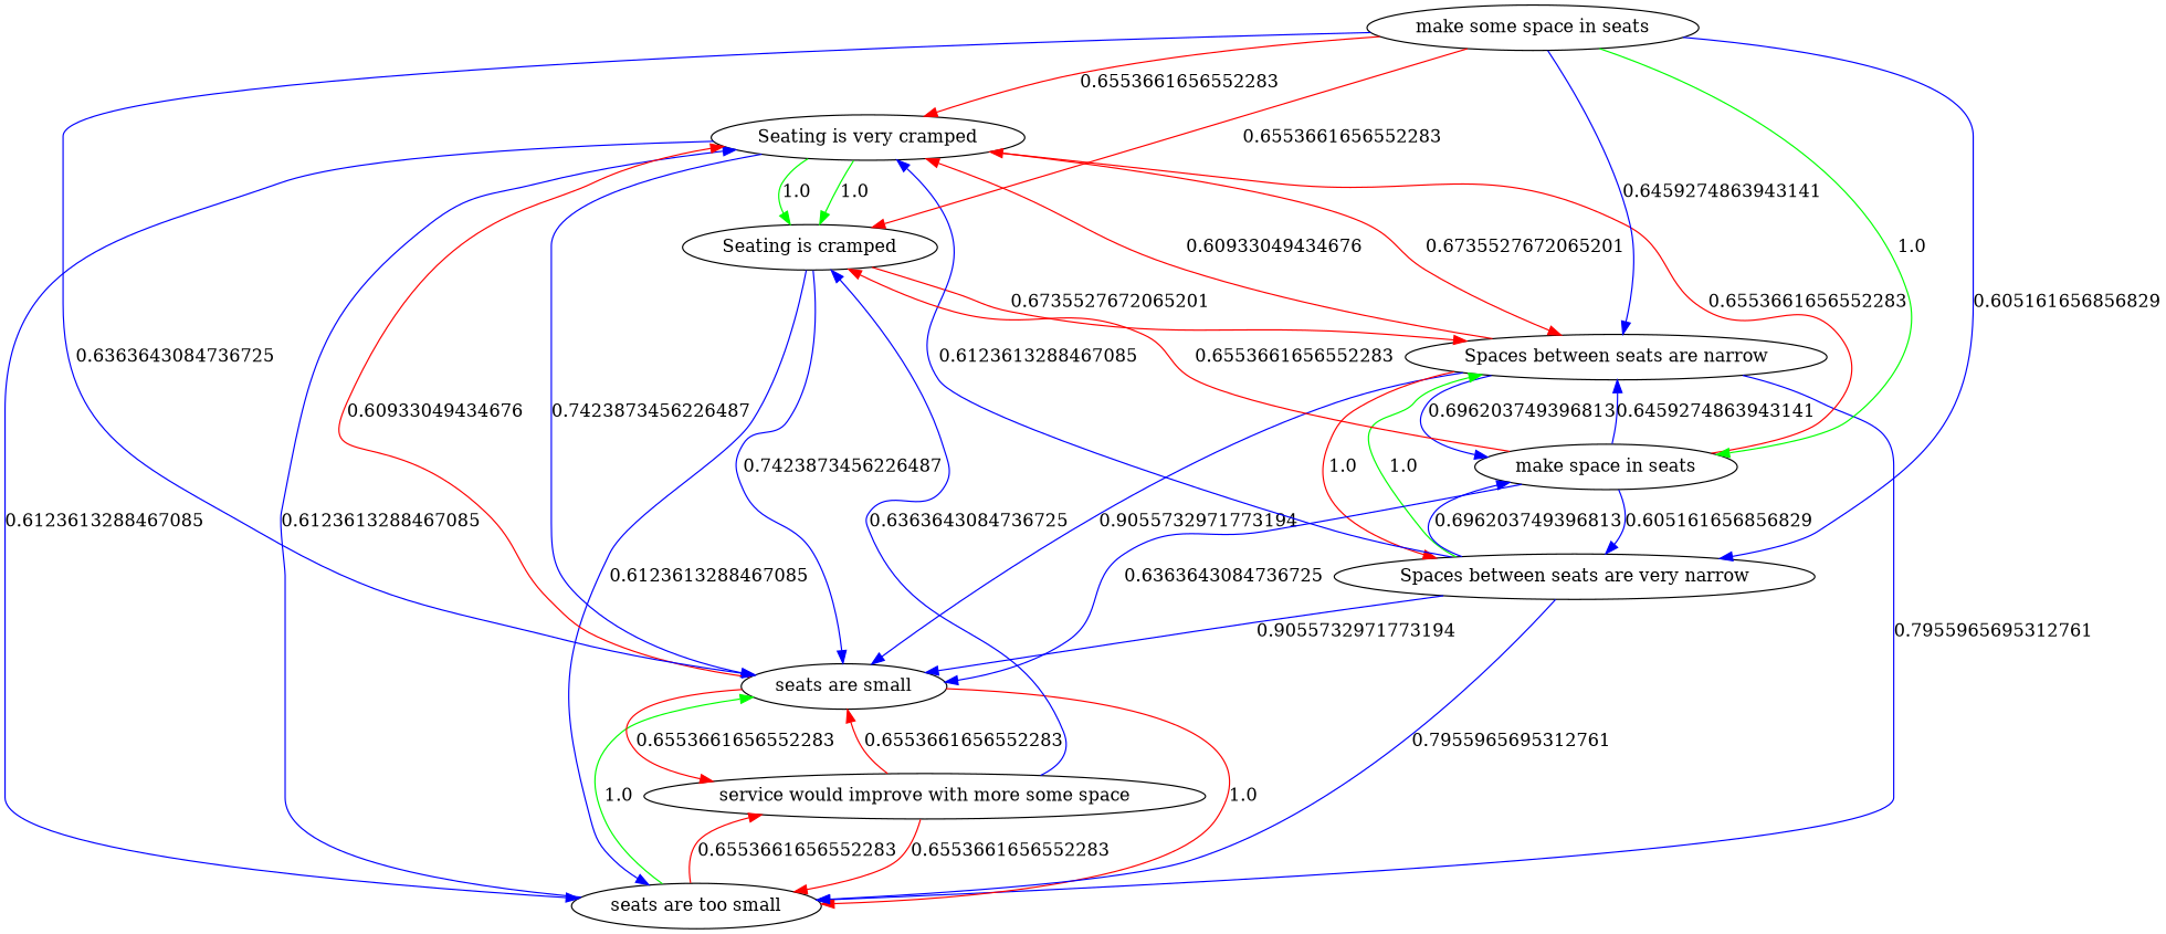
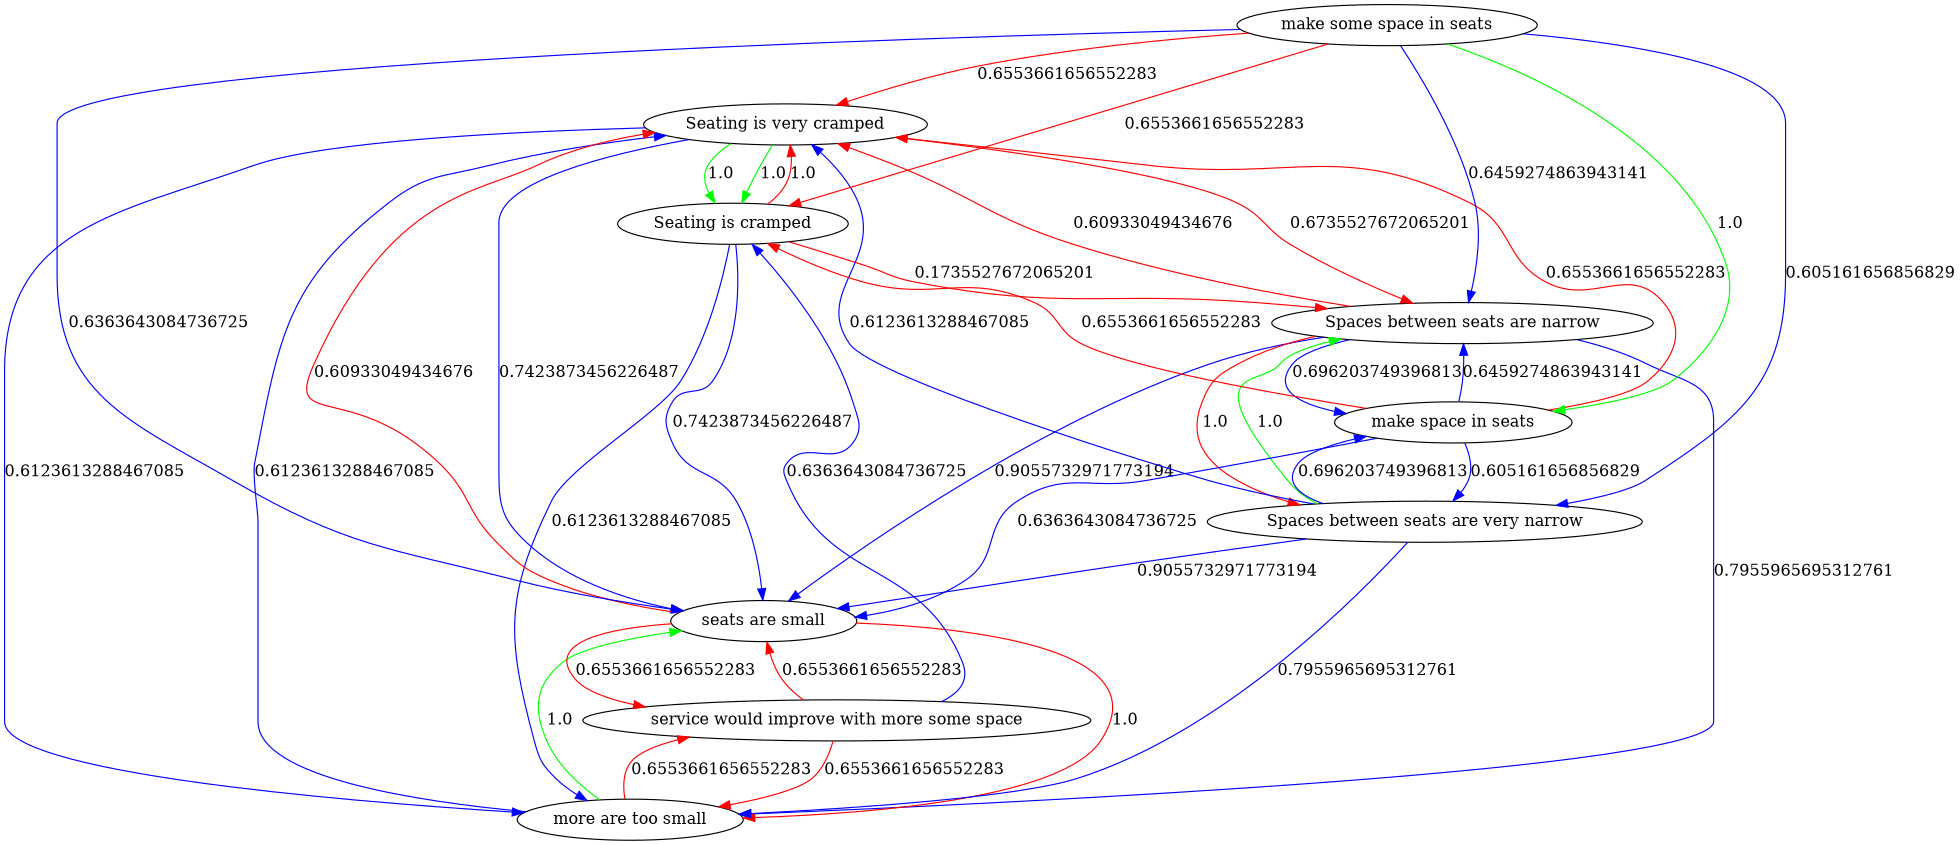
  digraph {
    edge [color=blue]
    "Seating is very cramped"
    "Seating is cramped"
    "Spaces between seats are narrow"
-   "seats are too small"
+   "seats are too small" [label="more are too small"]
    "seats are small"
    "Spaces between seats are very narrow"
    "make space in seats"
    n8 [label="service would improve with more some space"]
    "make some space in seats"
    "Seating is very cramped" -> "Seating is cramped" [color=green label=1.0]
    "Seating is very cramped" -> "Seating is cramped" [color=green label=1.0]
    "Seating is very cramped" -> "Spaces between seats are narrow" [color=red label=0.6735527672065201]
    "Seating is very cramped" -> "seats are too small" [label=0.6123613288467085]
    "Seating is very cramped" -> "seats are small" [label=0.7423873456226487]
-   "Seating is cramped" -> "Spaces between seats are narrow" [color=red label=0.6735527672065201]
+   "Seating is cramped" -> "Seating is very cramped" [color=red label=1.0]
+   "Seating is cramped" -> "Spaces between seats are narrow" [color=red label=0.1735527672065201]
    "Seating is cramped" -> "seats are too small" [label=0.6123613288467085]
    "Seating is cramped" -> "seats are small" [label=0.7423873456226487]
    "Spaces between seats are narrow" -> "Seating is very cramped" [color=red label=0.60933049434676]
    "Spaces between seats are narrow" -> "seats are too small" [label=0.7955965695312761]
    "Spaces between seats are narrow" -> "seats are small" [label=0.9055732971773194]
    "Spaces between seats are narrow" -> "Spaces between seats are very narrow" [color=red label=1.0]
    "Spaces between seats are narrow" -> "make space in seats" [label=0.696203749396813]
    "seats are too small" -> "Seating is very cramped" [label=0.6123613288467085]
    "seats are too small" -> "seats are small" [color=green label=1.0]
    "seats are too small" -> n8 [color=red label=0.6553661656552283]
    "seats are small" -> "Seating is very cramped" [color=red label=0.60933049434676]
    "seats are small" -> "seats are too small" [color=red label=1.0]
    "seats are small" -> n8 [color=red label=0.6553661656552283]
    "Spaces between seats are very narrow" -> "Seating is very cramped" [label=0.6123613288467085]
    "Spaces between seats are very narrow" -> "Spaces between seats are narrow" [color=green label=1.0]
    "Spaces between seats are very narrow" -> "seats are too small" [label=0.7955965695312761]
    "Spaces between seats are very narrow" -> "seats are small" [label=0.9055732971773194]
    "Spaces between seats are very narrow" -> "make space in seats" [label=0.696203749396813]
    "make space in seats" -> "Seating is very cramped" [color=red label=0.6553661656552283]
    "make space in seats" -> "Seating is cramped" [color=red label=0.6553661656552283]
    "make space in seats" -> "Spaces between seats are narrow" [label=0.6459274863943141]
    "make space in seats" -> "seats are small" [label=0.6363643084736725]
    "make space in seats" -> "Spaces between seats are very narrow" [label=0.605161656856829]
    n8 -> "Seating is cramped" [label=0.6363643084736725]
    n8 -> "seats are too small" [color=red label=0.6553661656552283]
    n8 -> "seats are small" [color=red label=0.6553661656552283]
    "make some space in seats" -> "Seating is very cramped" [color=red label=0.6553661656552283]
    "make some space in seats" -> "Seating is cramped" [color=red label=0.6553661656552283]
    "make some space in seats" -> "Spaces between seats are narrow" [label=0.6459274863943141]
    "make some space in seats" -> "seats are small" [label=0.6363643084736725]
    "make some space in seats" -> "Spaces between seats are very narrow" [label=0.605161656856829]
    "make some space in seats" -> "make space in seats" [color=green label=1.0]
  }
